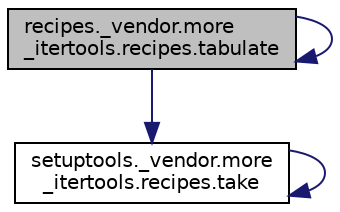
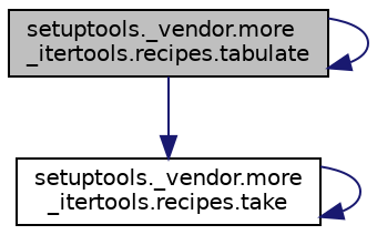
  digraph {
    rankdir=TB
    node [color=black fontname=Helvetica fontsize=10 shape=record style=filled]
    edge [color=midnightblue fontname=Helvetica fontsize=10 labelfontname=Helvetica labelfontsize=10 style=solid]
-   n1 [fillcolor=grey75 fontcolor=black height=0.2 label="recipes._vendor.more\l_itertools.recipes.tabulate" width=0.4]
+   n1 [fillcolor=grey75 fontcolor=black height=0.2 label="setuptools._vendor.more\l_itertools.recipes.tabulate" width=0.4]
    n2 [fillcolor=white height=0.2 label="setuptools._vendor.more\l_itertools.recipes.take" width=0.4]
    n1 -> n1
    n1 -> n2
    n2 -> n2
  }
